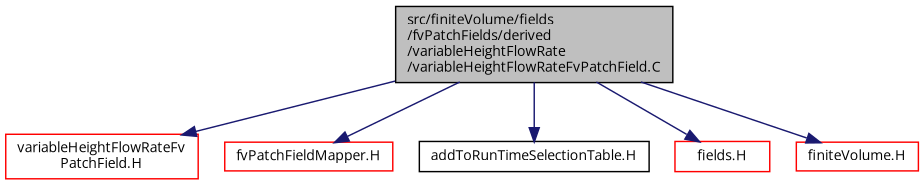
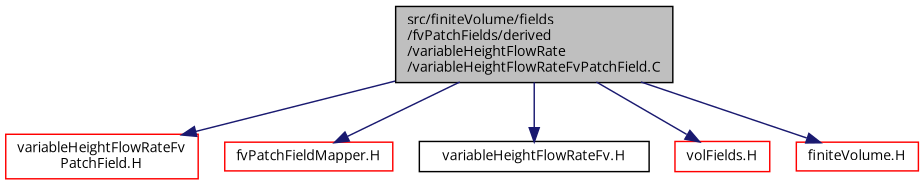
  digraph {
    fontname="Open Sans"
    node [color=red fontname="Open Sans" fontsize=10 shape=record]
    edge [color=midnightblue fontname="Open Sans" fontsize=10 labelfontname=FreeSans labelfontsize=10 style=solid]
    n1 [color=black fillcolor=grey75 fontcolor=black height=0.2 label="src/finiteVolume/fields\l/fvPatchFields/derived\l/variableHeightFlowRate\l/variableHeightFlowRateFvPatchField.C" style=filled width=0.4]
    n2 [height=0.2 label="variableHeightFlowRateFv\lPatchField.H" width=0.4]
    n3 [height=0.2 label="fvPatchFieldMapper.H" width=0.4]
-   n4 [color=black height=0.2 label="addToRunTimeSelectionTable.H" width=0.4]
-   n5 [height=0.2 label="fields.H" width=0.4]
+   n4 [color=black height=0.2 label="variableHeightFlowRateFv.H" width=0.4]
+   n5 [height=0.2 label="volFields.H" width=0.4]
    n6 [height=0.2 label="finiteVolume.H" width=0.4]
    n1 -> n2
    n1 -> n3
    n1 -> n4
    n1 -> n5
    n1 -> n6
  }
